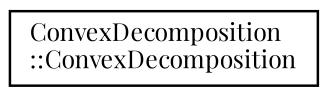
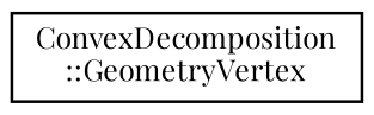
  digraph {
    rankdir=LR
    fontname="Playfair Display"
-   n1 [color=black fillcolor=white fontname="Playfair Display" fontsize=10 height=0.2 label="ConvexDecomposition\l::ConvexDecomposition" shape=record style=filled width=0.4]
+   n1 [color=black fillcolor=white fontname="Playfair Display" fontsize=10 height=0.2 label="ConvexDecomposition\l::GeometryVertex" shape=record style=filled width=0.4]
  }
